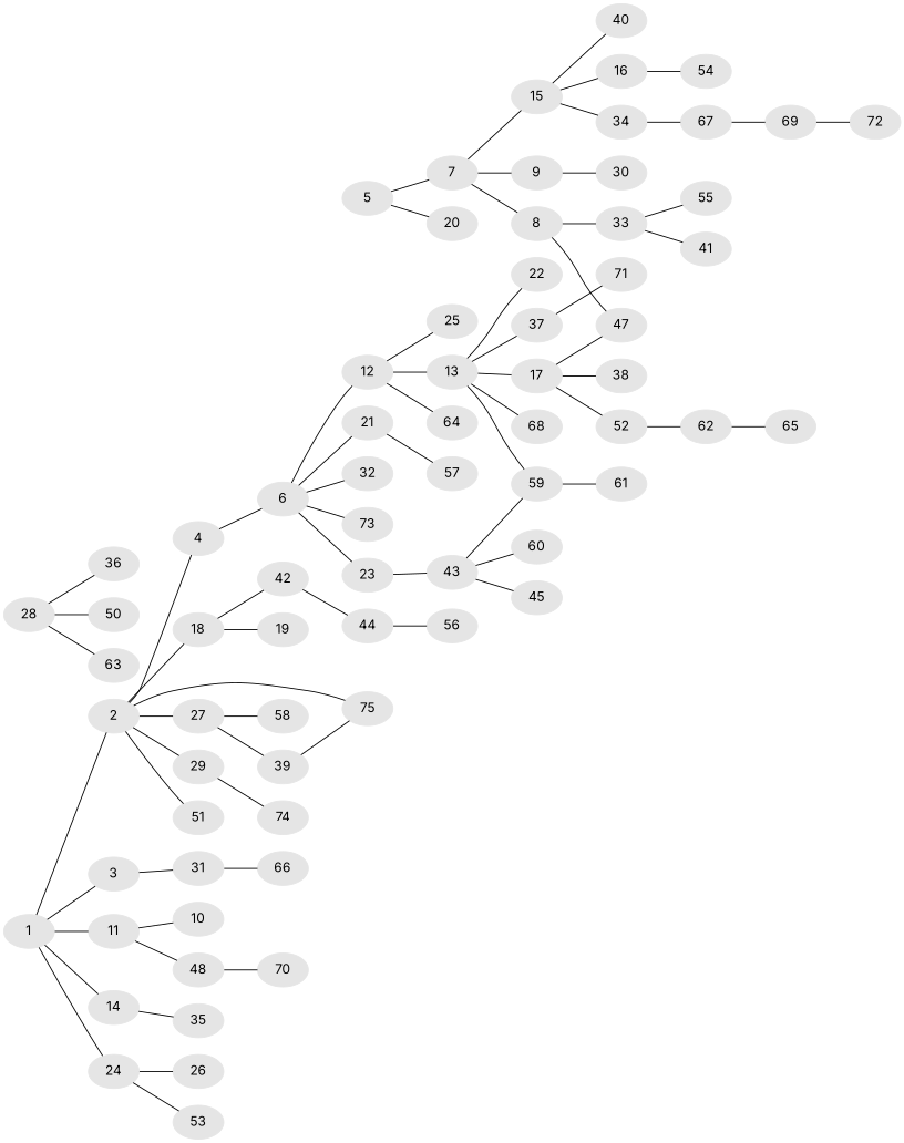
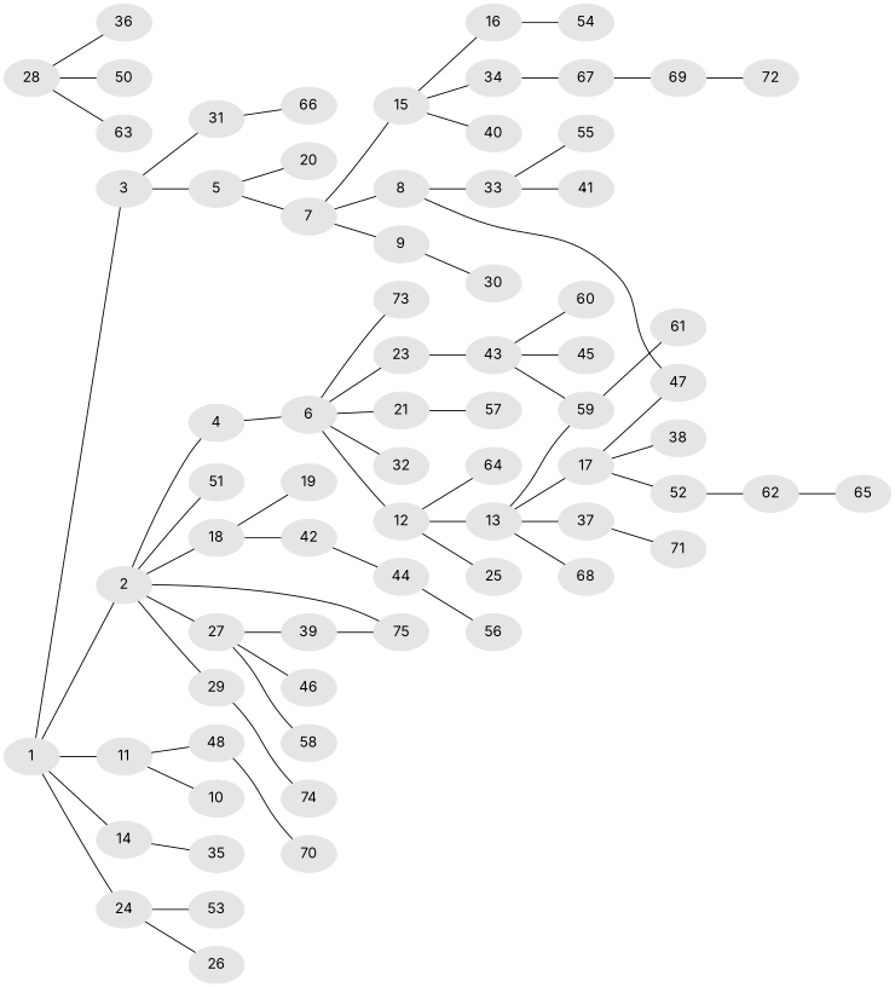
  graph {
    fontname=Inter
    rankdir=LR
    node [color=gray90 fontname=Inter style=filled]
    edge [fontname=Inter]
    1
    2
    3
    11
    14
    24
    4
    18
    27
    29
    51
    75
    5
    31
    10
    48
    35
    26
    53
    6
    19
    42
    39
+   46
    58
    74
    7
    20
    66
    12
    21
    23
    32
    73
    8
    9
    15
    13
    25
    64
    57
    43
    33
    47
    30
    16
    34
    40
    28
    36
    50
    63
    41
    55
    70
    17
-   22
    37
    59
    68
    38
    52
    71
    61
    54
    67
    44
    45
    60
    69
    62
    56
    65
    72
    1 -- 2
    1 -- 3
    1 -- 11
    1 -- 14
    1 -- 24
    2 -- 4
    2 -- 18
    2 -- 27
    2 -- 29
    2 -- 51
    2 -- 75
+   3 -- 5
    3 -- 31
    11 -- 10
    11 -- 48
    14 -- 35
    24 -- 26
    24 -- 53
    4 -- 6
    18 -- 19
    18 -- 42
    27 -- 39
+   27 -- 46
    27 -- 58
    29 -- 74
    5 -- 7
    5 -- 20
    31 -- 66
    48 -- 70
    6 -- 12
    6 -- 21
    6 -- 23
    6 -- 32
    6 -- 73
    42 -- 44
    39 -- 75
    7 -- 8
    7 -- 9
    7 -- 15
    12 -- 13
    12 -- 25
    12 -- 64
    21 -- 57
    23 -- 43
    8 -- 33
    8 -- 47
    9 -- 30
    15 -- 16
    15 -- 34
    15 -- 40
    13 -- 17
-   13 -- 22
    13 -- 37
    13 -- 59
    13 -- 68
    43 -- 59
    43 -- 45
    43 -- 60
    33 -- 41
    33 -- 55
    16 -- 54
    34 -- 67
    28 -- 36
    28 -- 50
    28 -- 63
    17 -- 47
    17 -- 38
    17 -- 52
    37 -- 71
    59 -- 61
    52 -- 62
    67 -- 69
    44 -- 56
    69 -- 72
    62 -- 65
  }
